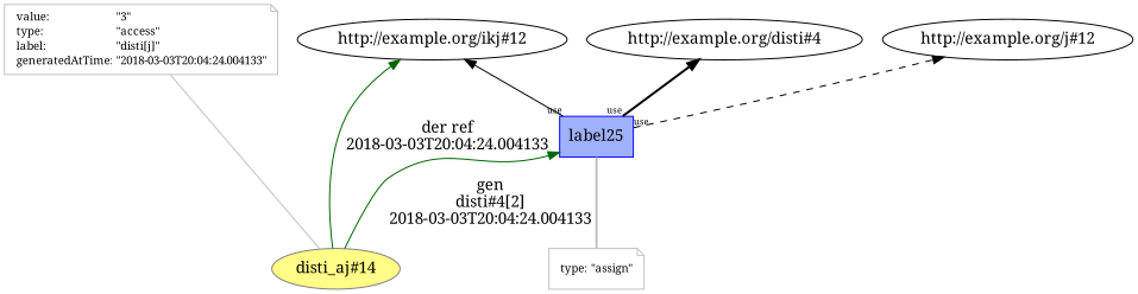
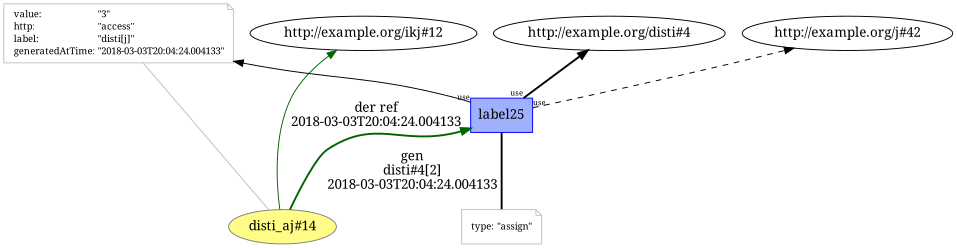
  digraph {
    fontname="Noto Serif"
    rankdir=BT
    node [fontname="Noto Serif"]
    edge [fontname="Noto Serif" labelangle=60.0 labeldistance=1.5 labelfontsize=8 rotation=20 style=solid]
    n1 [color="#808080" fillcolor="#FFFC87" label="disti_aj#14" style=filled]
    n2 [color="#0000FF" fillcolor="#9FB1FC" label=label25 shape=polygon sides=4 style=filled]
    "http://example.org/ikj#12"
    "http://example.org/disti#4"
-   "http://example.org/j#12"
-   n6 [color=gray fontcolor=black fontsize=10 label=<<TABLE cellpadding="0" border="0"> 	<TR> 	    <TD align="left">value:</TD> 	    <TD align="left">&quot;3&quot;</TD> 	</TR> 	<TR> 	    <TD align="left">type:</TD> 	    <TD align="left">&quot;access&quot;</TD> 	</TR> 	<TR> 	    <TD align="left">label:</TD> 	    <TD align="left">&quot;disti[j]&quot;</TD> 	</TR> 	<TR> 	    <TD align="left">generatedAtTime:</TD> 	    <TD align="left">&quot;2018-03-03T20:04:24.004133&quot;</TD> 	</TR> </TABLE>> shape=note]
+   "http://example.org/j#12" [label="http://example.org/j#42"]
+   n6 [color=gray fontcolor=black fontsize=10 label=<<TABLE cellpadding="0" border="0"> 	<TR> 	    <TD align="left">value:</TD> 	    <TD align="left">&quot;3&quot;</TD> 	</TR> 	<TR> 	    <TD align="left">http:</TD> 	    <TD align="left">&quot;access&quot;</TD> 	</TR> 	<TR> 	    <TD align="left">label:</TD> 	    <TD align="left">&quot;disti[j]&quot;</TD> 	</TR> 	<TR> 	    <TD align="left">generatedAtTime:</TD> 	    <TD align="left">&quot;2018-03-03T20:04:24.004133&quot;</TD> 	</TR> </TABLE>> shape=note]
    n7 [color=gray fontcolor=black fontsize=10 label=<<TABLE cellpadding="0" border="0"> 	<TR> 	    <TD align="left">type:</TD> 	    <TD align="left">&quot;assign&quot;</TD> 	</TR> </TABLE>> shape=note]
-   n1 -> n2 [color=darkgreen label="gen\ndisti#4[2]\n2018-03-03T20:04:24.004133"]
+   n1 -> n2 [color=darkgreen label="gen\ndisti#4[2]\n2018-03-03T20:04:24.004133" style=bold]
    n1 -> "http://example.org/ikj#12" [color=darkgreen label="der ref\n2018-03-03T20:04:24.004133"]
-   n2 -> "http://example.org/ikj#12" [taillabel=use]
+   n2 -> n6 [taillabel=use]
    n2 -> "http://example.org/disti#4" [style=bold taillabel=use]
    n2 -> "http://example.org/j#12" [style=dashed taillabel=use]
    n6 -> n1 [arrowhead=none color=gray labelangle="" labeldistance="" labelfontsize="" rotation=""]
-   n7 -> n2 [arrowhead=none color=gray style=bold labelangle="" labeldistance="" labelfontsize="" rotation=""]
+   n7 -> n2 [arrowhead=none color=black style=bold labelangle="" labeldistance="" labelfontsize="" rotation=""]
  }
